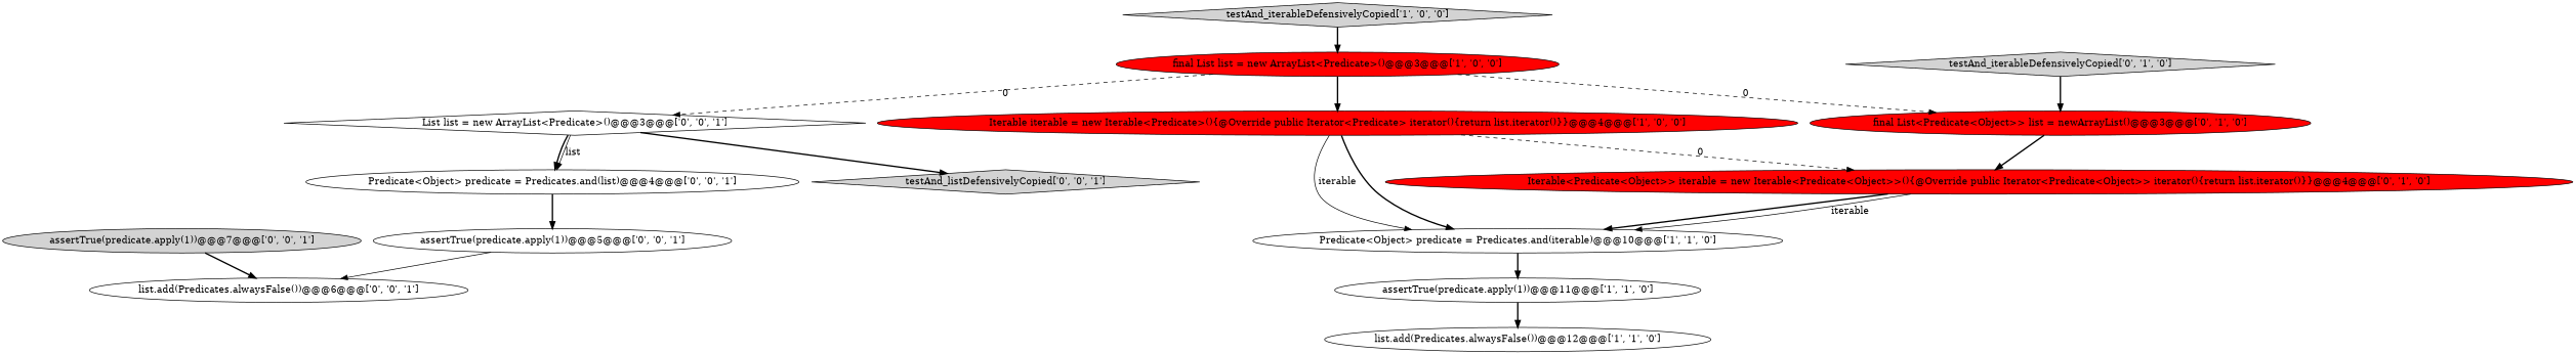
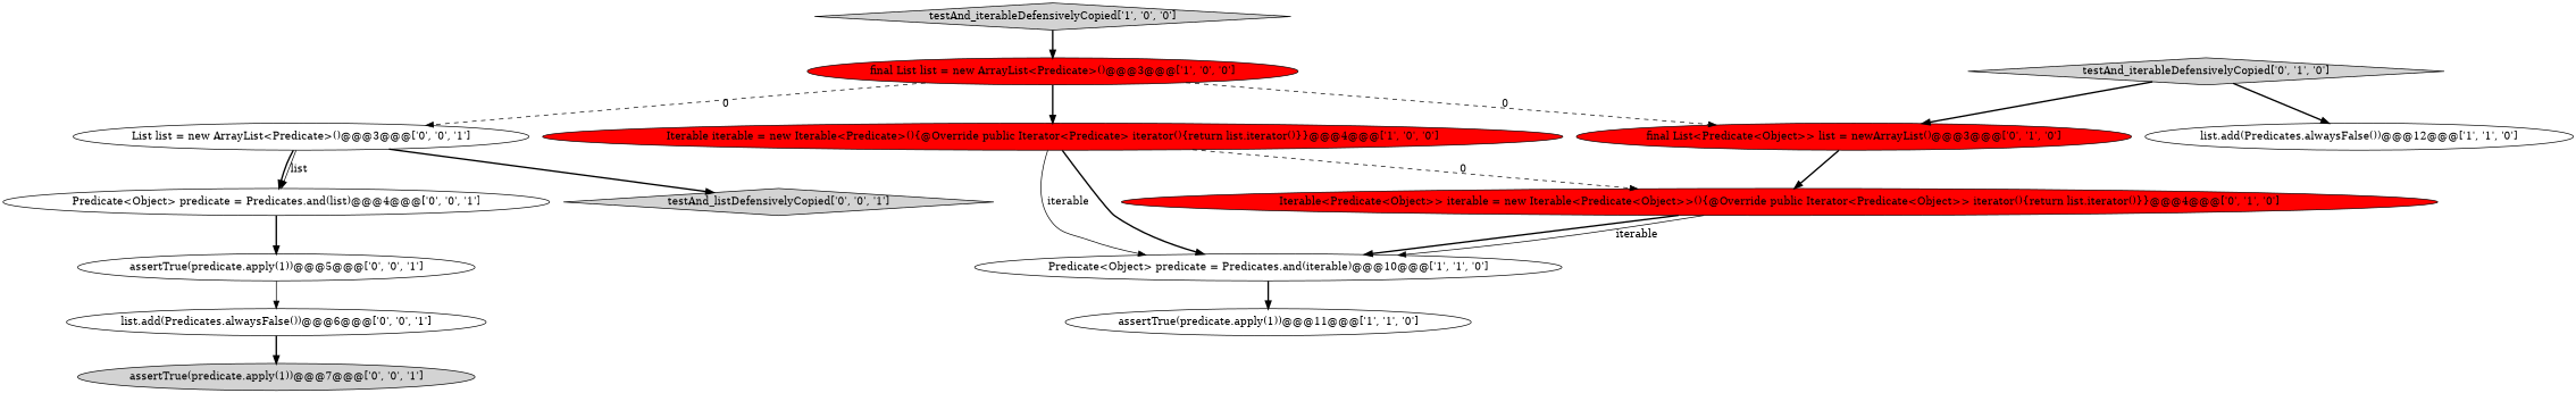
  digraph {
    node [fillcolor=white shape=ellipse style=filled]
    edge [style=bold]
    n1 [label="Predicate<Object> predicate = Predicates.and(iterable)@@@10@@@['1', '1', '0']"]
    n2 [label="assertTrue(predicate.apply(1))@@@11@@@['1', '1', '0']"]
    n3 [label="list.add(Predicates.alwaysFalse())@@@12@@@['1', '1', '0']"]
-   n4 [label="List list = new ArrayList<Predicate>()@@@3@@@['0', '0', '1']" shape=diamond]
+   n4 [label="List list = new ArrayList<Predicate>()@@@3@@@['0', '0', '1']"]
    n5 [label="Predicate<Object> predicate = Predicates.and(list)@@@4@@@['0', '0', '1']"]
    n6 [fillcolor=lightgray label="testAnd_listDefensivelyCopied['0', '0', '1']" shape=diamond]
    n7 [label="assertTrue(predicate.apply(1))@@@5@@@['0', '0', '1']"]
    n8 [fillcolor=lightgray label="testAnd_iterableDefensivelyCopied['1', '0', '0']" shape=diamond]
    n9 [fillcolor=red label="final List list = new ArrayList<Predicate>()@@@3@@@['1', '0', '0']"]
    n10 [fillcolor=red label="Iterable iterable = new Iterable<Predicate>(){@Override public Iterator<Predicate> iterator(){return list.iterator()}}@@@4@@@['1', '0', '0']"]
    n11 [fillcolor=red label="final List<Predicate<Object>> list = newArrayList()@@@3@@@['0', '1', '0']"]
    n12 [label="list.add(Predicates.alwaysFalse())@@@6@@@['0', '0', '1']"]
    n13 [fillcolor=lightgray label="assertTrue(predicate.apply(1))@@@7@@@['0', '0', '1']"]
    n14 [fillcolor=red label="Iterable<Predicate<Object>> iterable = new Iterable<Predicate<Object>>(){@Override public Iterator<Predicate<Object>> iterator(){return list.iterator()}}@@@4@@@['0', '1', '0']"]
    n15 [fillcolor=lightgray label="testAnd_iterableDefensivelyCopied['0', '1', '0']" shape=diamond]
    n1 -> n2
-   n2 -> n3
+   n15 -> n3
    n4 -> n5
    n4 -> n5 [label=list style=solid]
    n4 -> n6
    n5 -> n7
    n7 -> n12 [style=solid]
    n8 -> n9
    n9 -> n4 [label=0 style=dashed]
    n9 -> n10
    n9 -> n11 [label=0 style=dashed]
    n10 -> n1 [label=iterable style=solid]
    n10 -> n1
    n10 -> n14 [label=0 style=dashed]
    n11 -> n14
-   n13 -> n12
+   n12 -> n13
    n14 -> n1
    n14 -> n1 [label=iterable style=solid]
    n15 -> n11
  }
